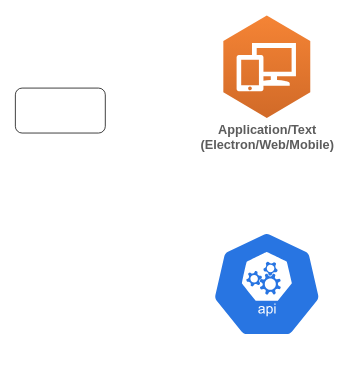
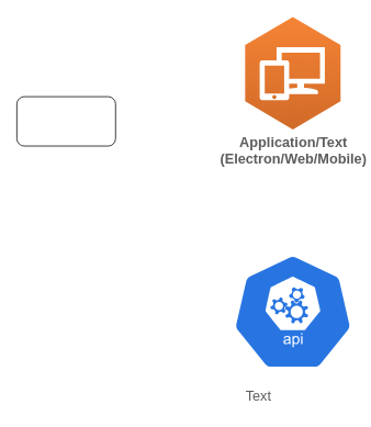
  <mxCell id="0" />
  <mxCell id="1" parent="0" />
  <mxCell id="2" value="" style="rounded=1;whiteSpace=wrap;html=1;" vertex="1" parent="1"><mxGeometry x="20" y="117" width="120" height="60" as="geometry" /></mxCell>
  <mxCell id="3" value="&lt;b&gt;&lt;font style=&quot;font-size: 17px;&quot;&gt;Application/Text&lt;br&gt;(Electron/Web/Mobile)&lt;br&gt;&lt;/font&gt;&lt;/b&gt;" style="outlineConnect=0;dashed=0;verticalLabelPosition=bottom;verticalAlign=top;align=center;html=1;shape=mxgraph.aws3.workspaces;fillColor=#D16A28;gradientColor=#F58435;gradientDirection=north;fontColor=#5C5C5C;" vertex="1" parent="1"><mxGeometry x="297.5" y="20" width="116" height="137" as="geometry" /></mxCell>
  <mxCell id="4" value="" style="sketch=0;html=1;dashed=0;whitespace=wrap;fillColor=#2875E2;strokeColor=#ffffff;points=[[0.005,0.63,0],[0.1,0.2,0],[0.9,0.2,0],[0.5,0,0],[0.995,0.63,0],[0.72,0.99,0],[0.5,1,0],[0.28,0.99,0]];shape=mxgraph.kubernetes.icon;prIcon=api;fontSize=17;fontColor=#5C5C5C;" vertex="1" parent="1"><mxGeometry x="282" y="307" width="147" height="143" as="geometry" /></mxCell>
+ <mxCell id="5" value="Text" style="text;html=1;strokeColor=none;fillColor=none;align=center;verticalAlign=middle;whiteSpace=wrap;rounded=0;fontSize=17;fontColor=#5C5C5C;" vertex="1" parent="1"><mxGeometry x="284" y="467" width="60" height="30" as="geometry" /></mxCell>
